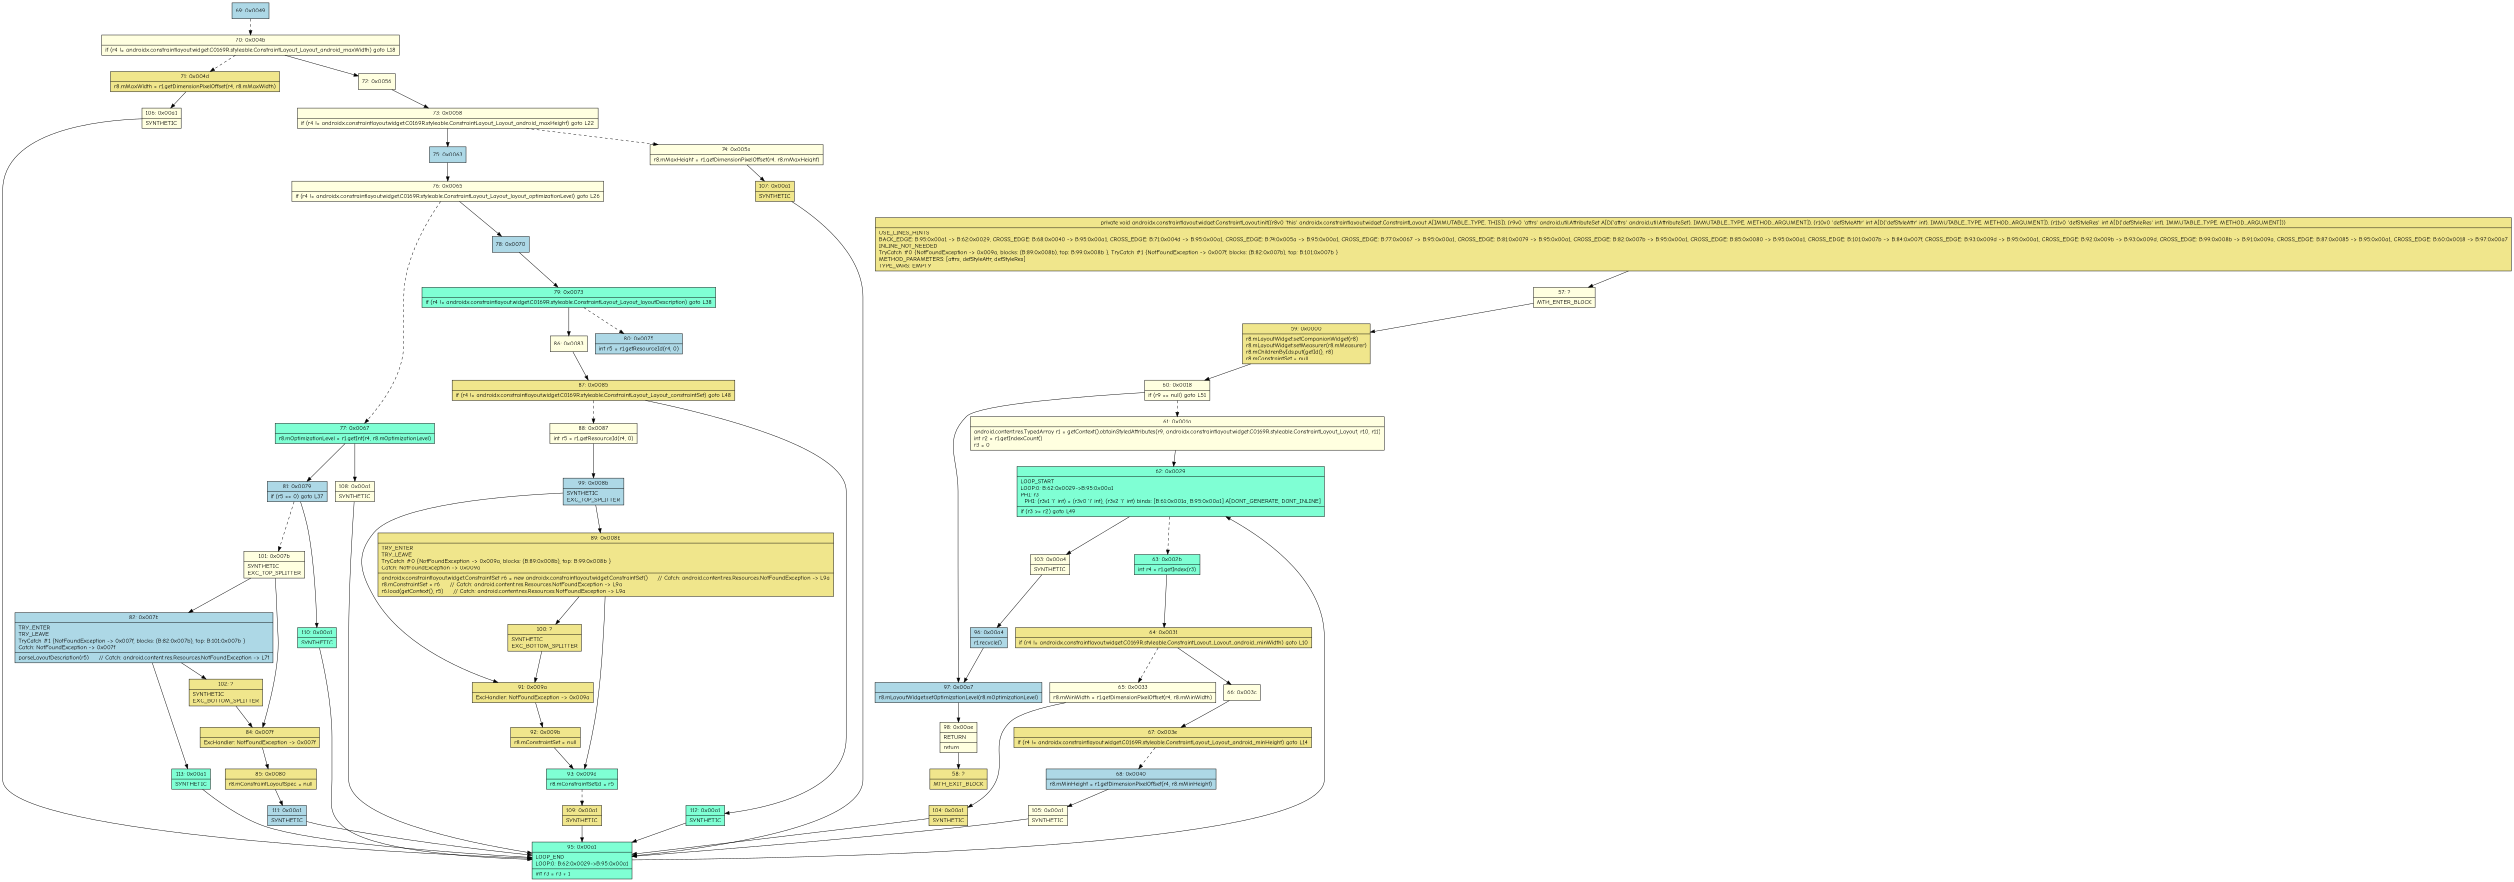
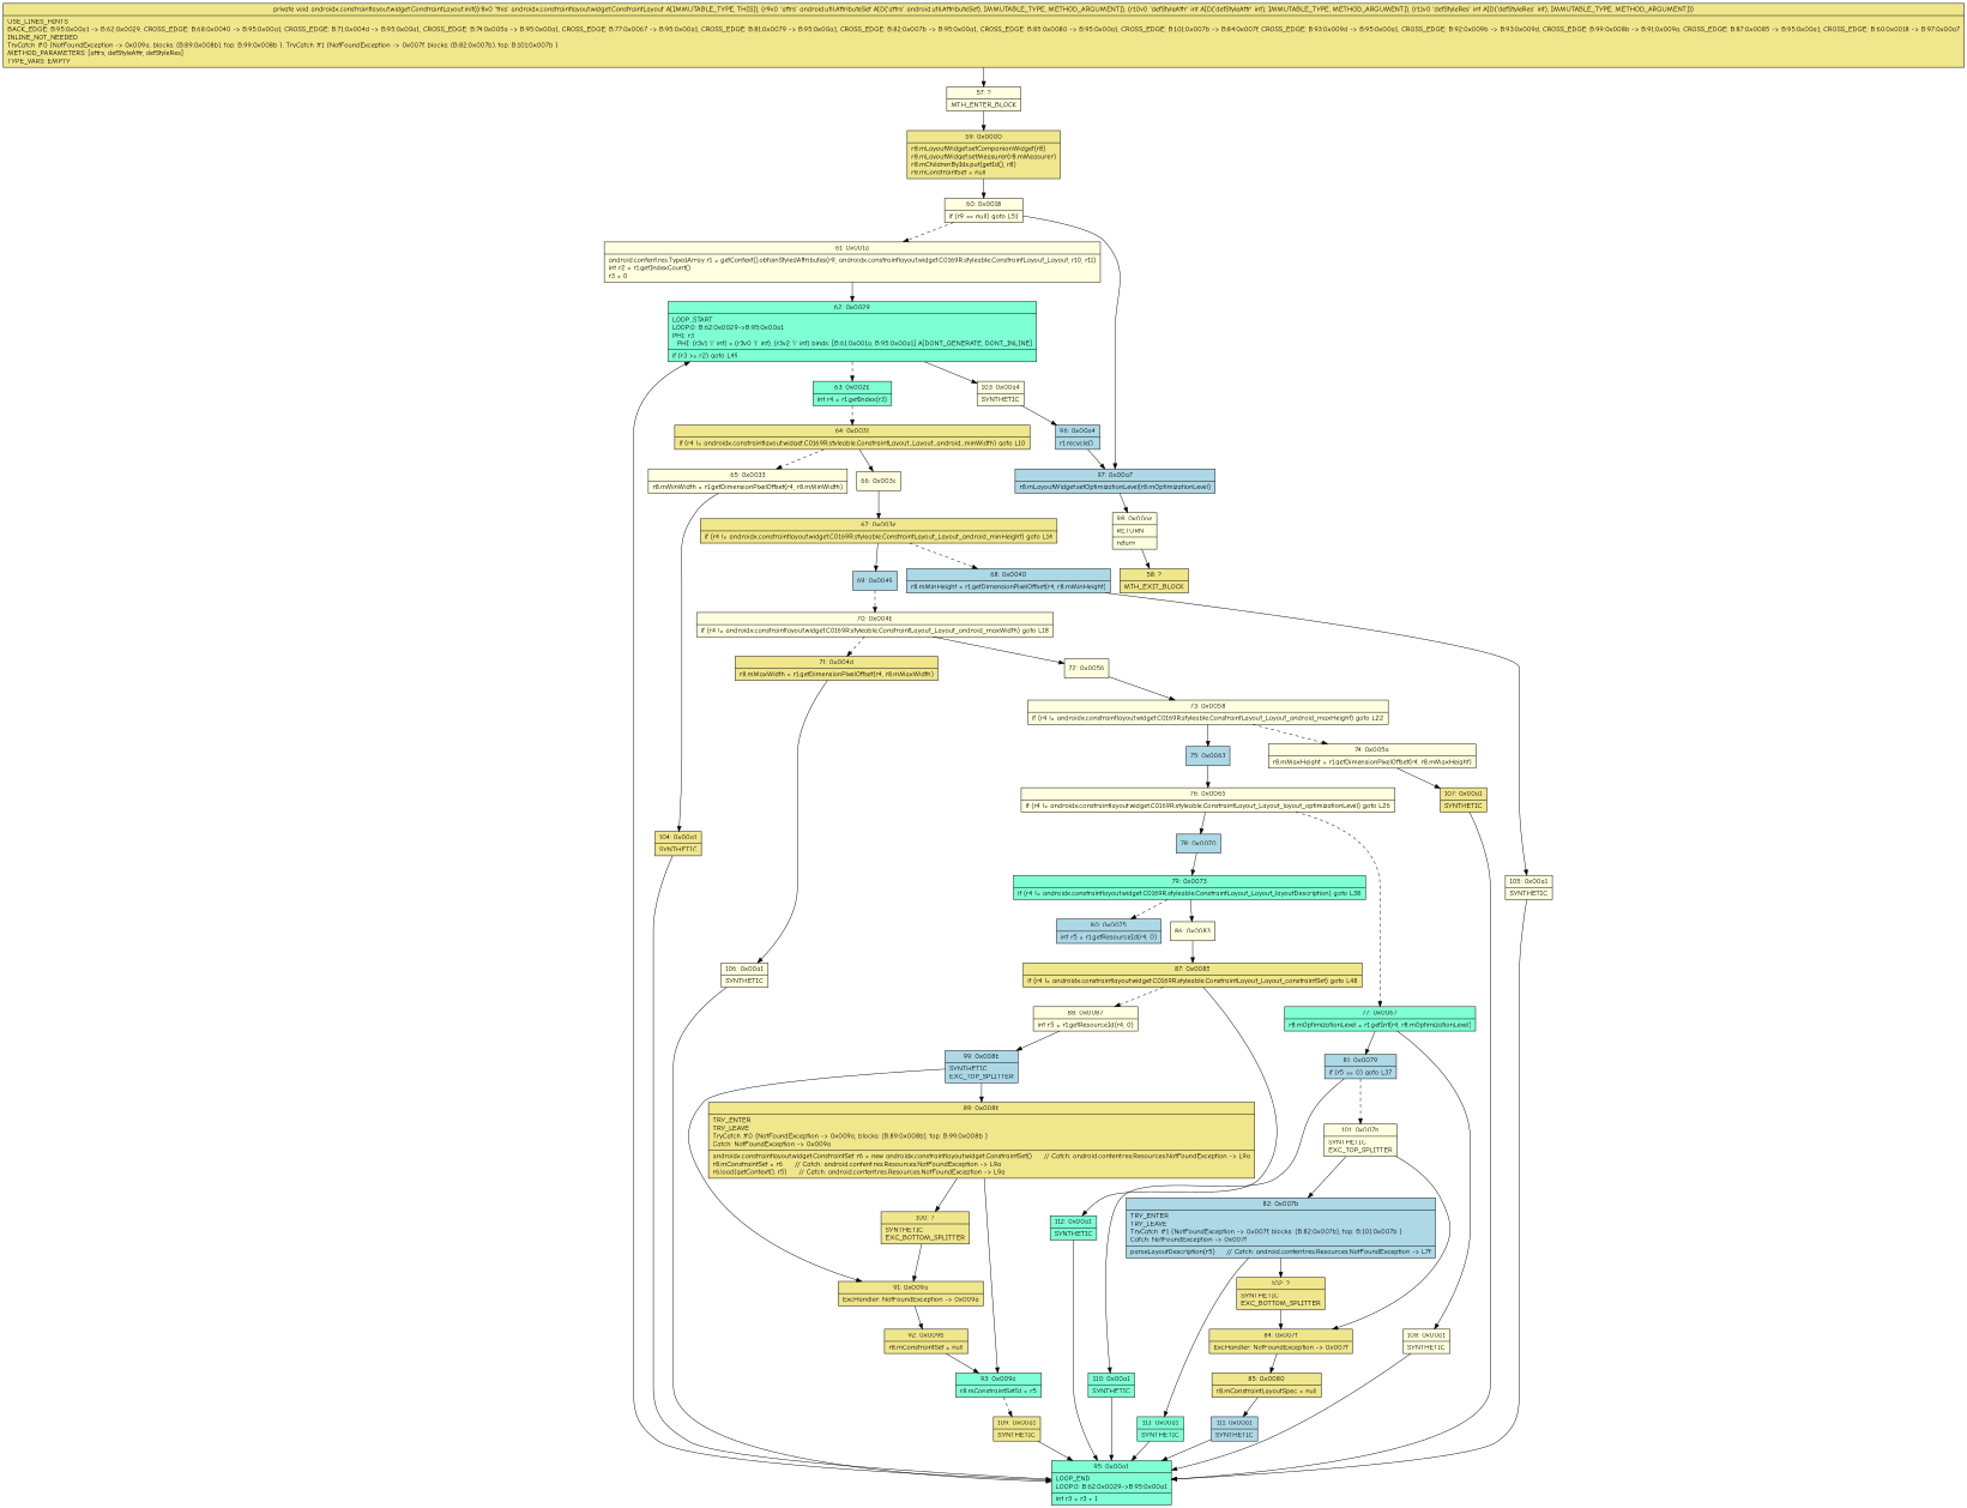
  digraph {
    fontname="Comic Neue"
    node [fillcolor=lightyellow fontname="Comic Neue" shape=record style=filled]
    edge [fontname="Comic Neue"]
    n1 [label="{57\:\ ?|MTH_ENTER_BLOCK\l}"]
    n2 [fillcolor=khaki label="{59\:\ 0x0000|r8.mLayoutWidget.setCompanionWidget(r8)\lr8.mLayoutWidget.setMeasurer(r8.mMeasurer)\lr8.mChildrenByIds.put(getId(), r8)\lr8.mConstraintSet = null\l}"]
    n3 [label="{60\:\ 0x0018|if (r9 == null) goto L51\l}"]
    n4 [label="{61\:\ 0x001a|android.content.res.TypedArray r1 = getContext().obtainStyledAttributes(r9, androidx.constraintlayout.widget.C0169R.styleable.ConstraintLayout_Layout, r10, r11)\lint r2 = r1.getIndexCount()\lr3 = 0\l}"]
    n5 [fillcolor=lightblue label="{97\:\ 0x00a7|r8.mLayoutWidget.setOptimizationLevel(r8.mOptimizationLevel)\l}"]
    n6 [fillcolor=aquamarine label="{62\:\ 0x0029|LOOP_START\lLOOP:0: B:62:0x0029\-\>B:95:0x00a1\lPHI: r3 \l  PHI: (r3v1 'i' int) = (r3v0 'i' int), (r3v2 'i' int) binds: [B:61:0x001a, B:95:0x00a1] A[DONT_GENERATE, DONT_INLINE]\l|if (r3 \>= r2) goto L49\l}"]
    n7 [label="{98\:\ 0x00ae|RETURN\l|return\l}"]
    n8 [fillcolor=aquamarine label="{63\:\ 0x002b|int r4 = r1.getIndex(r3)\l}"]
    n9 [label="{103\:\ 0x00a4|SYNTHETIC\l}"]
    n10 [fillcolor=khaki label="{64\:\ 0x0031|if (r4 != androidx.constraintlayout.widget.C0169R.styleable.ConstraintLayout_Layout_android_minWidth) goto L10\l}"]
    n11 [fillcolor=lightblue label="{96\:\ 0x00a4|r1.recycle()\l}"]
    n12 [label="{65\:\ 0x0033|r8.mMinWidth = r1.getDimensionPixelOffset(r4, r8.mMinWidth)\l}"]
    n13 [label="{66\:\ 0x003c}"]
    n14 [fillcolor=khaki label="{104\:\ 0x00a1|SYNTHETIC\l}"]
    n15 [fillcolor=khaki label="{67\:\ 0x003e|if (r4 != androidx.constraintlayout.widget.C0169R.styleable.ConstraintLayout_Layout_android_minHeight) goto L14\l}"]
    n16 [fillcolor=aquamarine label="{95\:\ 0x00a1|LOOP_END\lLOOP:0: B:62:0x0029\-\>B:95:0x00a1\l|int r3 = r3 + 1\l}"]
    n17 [fillcolor=lightblue label="{68\:\ 0x0040|r8.mMinHeight = r1.getDimensionPixelOffset(r4, r8.mMinHeight)\l}"]
    n18 [fillcolor=lightblue label="{69\:\ 0x0049}"]
    n19 [label="{105\:\ 0x00a1|SYNTHETIC\l}"]
    n20 [label="{70\:\ 0x004b|if (r4 != androidx.constraintlayout.widget.C0169R.styleable.ConstraintLayout_Layout_android_maxWidth) goto L18\l}"]
    n21 [fillcolor=khaki label="{71\:\ 0x004d|r8.mMaxWidth = r1.getDimensionPixelOffset(r4, r8.mMaxWidth)\l}"]
    n22 [label="{72\:\ 0x0056}"]
    n23 [label="{106\:\ 0x00a1|SYNTHETIC\l}"]
    n24 [label="{73\:\ 0x0058|if (r4 != androidx.constraintlayout.widget.C0169R.styleable.ConstraintLayout_Layout_android_maxHeight) goto L22\l}"]
    n25 [label="{74\:\ 0x005a|r8.mMaxHeight = r1.getDimensionPixelOffset(r4, r8.mMaxHeight)\l}"]
    n26 [fillcolor=lightblue label="{75\:\ 0x0063}"]
    n27 [fillcolor=khaki label="{107\:\ 0x00a1|SYNTHETIC\l}"]
    n28 [label="{76\:\ 0x0065|if (r4 != androidx.constraintlayout.widget.C0169R.styleable.ConstraintLayout_Layout_layout_optimizationLevel) goto L26\l}"]
    n29 [fillcolor=aquamarine label="{77\:\ 0x0067|r8.mOptimizationLevel = r1.getInt(r4, r8.mOptimizationLevel)\l}"]
    n30 [fillcolor=lightblue label="{78\:\ 0x0070}"]
    n31 [label="{108\:\ 0x00a1|SYNTHETIC\l}"]
    n32 [fillcolor=lightblue label="{81\:\ 0x0079|if (r5 == 0) goto L37\l}"]
    n33 [fillcolor=aquamarine label="{79\:\ 0x0073|if (r4 != androidx.constraintlayout.widget.C0169R.styleable.ConstraintLayout_Layout_layoutDescription) goto L38\l}"]
    n34 [fillcolor=lightblue label="{80\:\ 0x0075|int r5 = r1.getResourceId(r4, 0)\l}"]
    n35 [label="{86\:\ 0x0083}"]
    n36 [fillcolor=khaki label="{87\:\ 0x0085|if (r4 != androidx.constraintlayout.widget.C0169R.styleable.ConstraintLayout_Layout_constraintSet) goto L48\l}"]
    n37 [label="{101\:\ 0x007b|SYNTHETIC\lEXC_TOP_SPLITTER\l}"]
    n38 [fillcolor=aquamarine label="{110\:\ 0x00a1|SYNTHETIC\l}"]
    n39 [fillcolor=lightblue label="{82\:\ 0x007b|TRY_ENTER\lTRY_LEAVE\lTryCatch #1 \{NotFoundException \-\> 0x007f, blocks: (B:82:0x007b), top: B:101:0x007b \}\lCatch: NotFoundException \-\> 0x007f\l|parseLayoutDescription(r5)     \/\/ Catch: android.content.res.Resources.NotFoundException \-\> L7f\l}"]
    n40 [fillcolor=khaki label="{84\:\ 0x007f|ExcHandler: NotFoundException \-\> 0x007f\l}"]
    n41 [fillcolor=khaki label="{102\:\ ?|SYNTHETIC\lEXC_BOTTOM_SPLITTER\l}"]
    n42 [fillcolor=aquamarine label="{113\:\ 0x00a1|SYNTHETIC\l}"]
    n43 [fillcolor=khaki label="{85\:\ 0x0080|r8.mConstraintLayoutSpec = null\l}"]
    n44 [fillcolor=lightblue label="{111\:\ 0x00a1|SYNTHETIC\l}"]
    n45 [label="{88\:\ 0x0087|int r5 = r1.getResourceId(r4, 0)\l}"]
    n46 [fillcolor=aquamarine label="{112\:\ 0x00a1|SYNTHETIC\l}"]
    n47 [fillcolor=lightblue label="{99\:\ 0x008b|SYNTHETIC\lEXC_TOP_SPLITTER\l}"]
    n48 [fillcolor=khaki label="{89\:\ 0x008b|TRY_ENTER\lTRY_LEAVE\lTryCatch #0 \{NotFoundException \-\> 0x009a, blocks: (B:89:0x008b), top: B:99:0x008b \}\lCatch: NotFoundException \-\> 0x009a\l|androidx.constraintlayout.widget.ConstraintSet r6 = new androidx.constraintlayout.widget.ConstraintSet()     \/\/ Catch: android.content.res.Resources.NotFoundException \-\> L9a\lr8.mConstraintSet = r6     \/\/ Catch: android.content.res.Resources.NotFoundException \-\> L9a\lr6.load(getContext(), r5)     \/\/ Catch: android.content.res.Resources.NotFoundException \-\> L9a\l}"]
    n49 [fillcolor=khaki label="{91\:\ 0x009a|ExcHandler: NotFoundException \-\> 0x009a\l}"]
    n50 [fillcolor=aquamarine label="{93\:\ 0x009d|r8.mConstraintSetId = r5\l}"]
    n51 [fillcolor=khaki label="{100\:\ ?|SYNTHETIC\lEXC_BOTTOM_SPLITTER\l}"]
    n52 [fillcolor=khaki label="{92\:\ 0x009b|r8.mConstraintSet = null\l}"]
    n53 [fillcolor=khaki label="{109\:\ 0x00a1|SYNTHETIC\l}"]
    n54 [fillcolor=khaki label="{58\:\ ?|MTH_EXIT_BLOCK\l}"]
    n55 [fillcolor=khaki label="{private void androidx.constraintlayout.widget.ConstraintLayout.init((r8v0 'this' androidx.constraintlayout.widget.ConstraintLayout A[IMMUTABLE_TYPE, THIS]), (r9v0 'attrs' android.util.AttributeSet A[D('attrs' android.util.AttributeSet), IMMUTABLE_TYPE, METHOD_ARGUMENT]), (r10v0 'defStyleAttr' int A[D('defStyleAttr' int), IMMUTABLE_TYPE, METHOD_ARGUMENT]), (r11v0 'defStyleRes' int A[D('defStyleRes' int), IMMUTABLE_TYPE, METHOD_ARGUMENT]))  | USE_LINES_HINTS\lBACK_EDGE: B:95:0x00a1 \-\> B:62:0x0029, CROSS_EDGE: B:68:0x0040 \-\> B:95:0x00a1, CROSS_EDGE: B:71:0x004d \-\> B:95:0x00a1, CROSS_EDGE: B:74:0x005a \-\> B:95:0x00a1, CROSS_EDGE: B:77:0x0067 \-\> B:95:0x00a1, CROSS_EDGE: B:81:0x0079 \-\> B:95:0x00a1, CROSS_EDGE: B:82:0x007b \-\> B:95:0x00a1, CROSS_EDGE: B:85:0x0080 \-\> B:95:0x00a1, CROSS_EDGE: B:101:0x007b \-\> B:84:0x007f, CROSS_EDGE: B:93:0x009d \-\> B:95:0x00a1, CROSS_EDGE: B:92:0x009b \-\> B:93:0x009d, CROSS_EDGE: B:99:0x008b \-\> B:91:0x009a, CROSS_EDGE: B:87:0x0085 \-\> B:95:0x00a1, CROSS_EDGE: B:60:0x0018 \-\> B:97:0x00a7\lINLINE_NOT_NEEDED\lTryCatch #0 \{NotFoundException \-\> 0x009a, blocks: (B:89:0x008b), top: B:99:0x008b \}, TryCatch #1 \{NotFoundException \-\> 0x007f, blocks: (B:82:0x007b), top: B:101:0x007b \}\lMETHOD_PARAMETERS: [attrs, defStyleAttr, defStyleRes]\lTYPE_VARS: EMPTY\l}"]
    n1 -> n2
    n2 -> n3
    n3 -> n4 [style=dashed]
    n3 -> n5
    n4 -> n6
    n5 -> n7
    n6 -> n8 [style=dashed]
    n6 -> n9
    n7 -> n54
-   n8 -> n10
+   n8 -> n10 [style=dashed]
    n9 -> n11
    n10 -> n12 [style=dashed]
    n10 -> n13
    n11 -> n5
    n12 -> n14
    n13 -> n15
    n14 -> n16
    n15 -> n17 [style=dashed]
+   n15 -> n18
    n16 -> n6
    n17 -> n19
    n18 -> n20 [style=dashed]
    n19 -> n16
    n20 -> n21 [style=dashed]
    n20 -> n22
    n21 -> n23
    n22 -> n24
    n23 -> n16
    n24 -> n25 [style=dashed]
    n24 -> n26
    n25 -> n27
    n26 -> n28
    n27 -> n16
    n28 -> n29 [style=dashed]
    n28 -> n30
    n29 -> n31
    n29 -> n32
    n30 -> n33
    n31 -> n16
    n32 -> n37 [style=dashed]
    n32 -> n38
    n33 -> n34 [style=dashed]
    n33 -> n35
    n35 -> n36
    n36 -> n45 [style=dashed]
    n36 -> n46
    n37 -> n39
    n37 -> n40
    n38 -> n16
    n39 -> n41
    n39 -> n42
    n40 -> n43
    n41 -> n40
    n42 -> n16
    n43 -> n44
    n44 -> n16
    n45 -> n47
    n46 -> n16
    n47 -> n48
    n47 -> n49
    n48 -> n50
    n48 -> n51
    n49 -> n52
    n50 -> n53 [style=dashed]
    n51 -> n49
    n52 -> n50
    n53 -> n16
    n55 -> n1
  }
